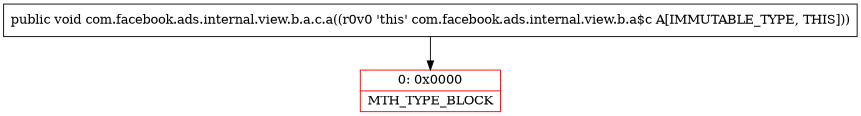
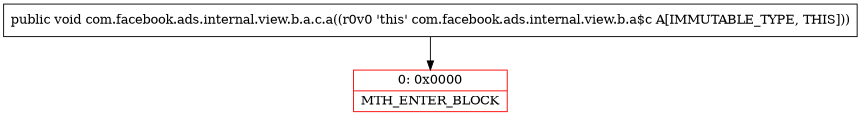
  digraph {
    node [shape=record]
-   n1 [color=red label="{0\:\ 0x0000|MTH_TYPE_BLOCK\l}"]
+   n1 [color=red label="{0\:\ 0x0000|MTH_ENTER_BLOCK\l}"]
    n2 [label="{public void com.facebook.ads.internal.view.b.a.c.a((r0v0 'this' com.facebook.ads.internal.view.b.a$c A[IMMUTABLE_TYPE, THIS])) }"]
    subgraph cluster_1 {
      label="R(0)"
    }
    n2 -> n1
  }
